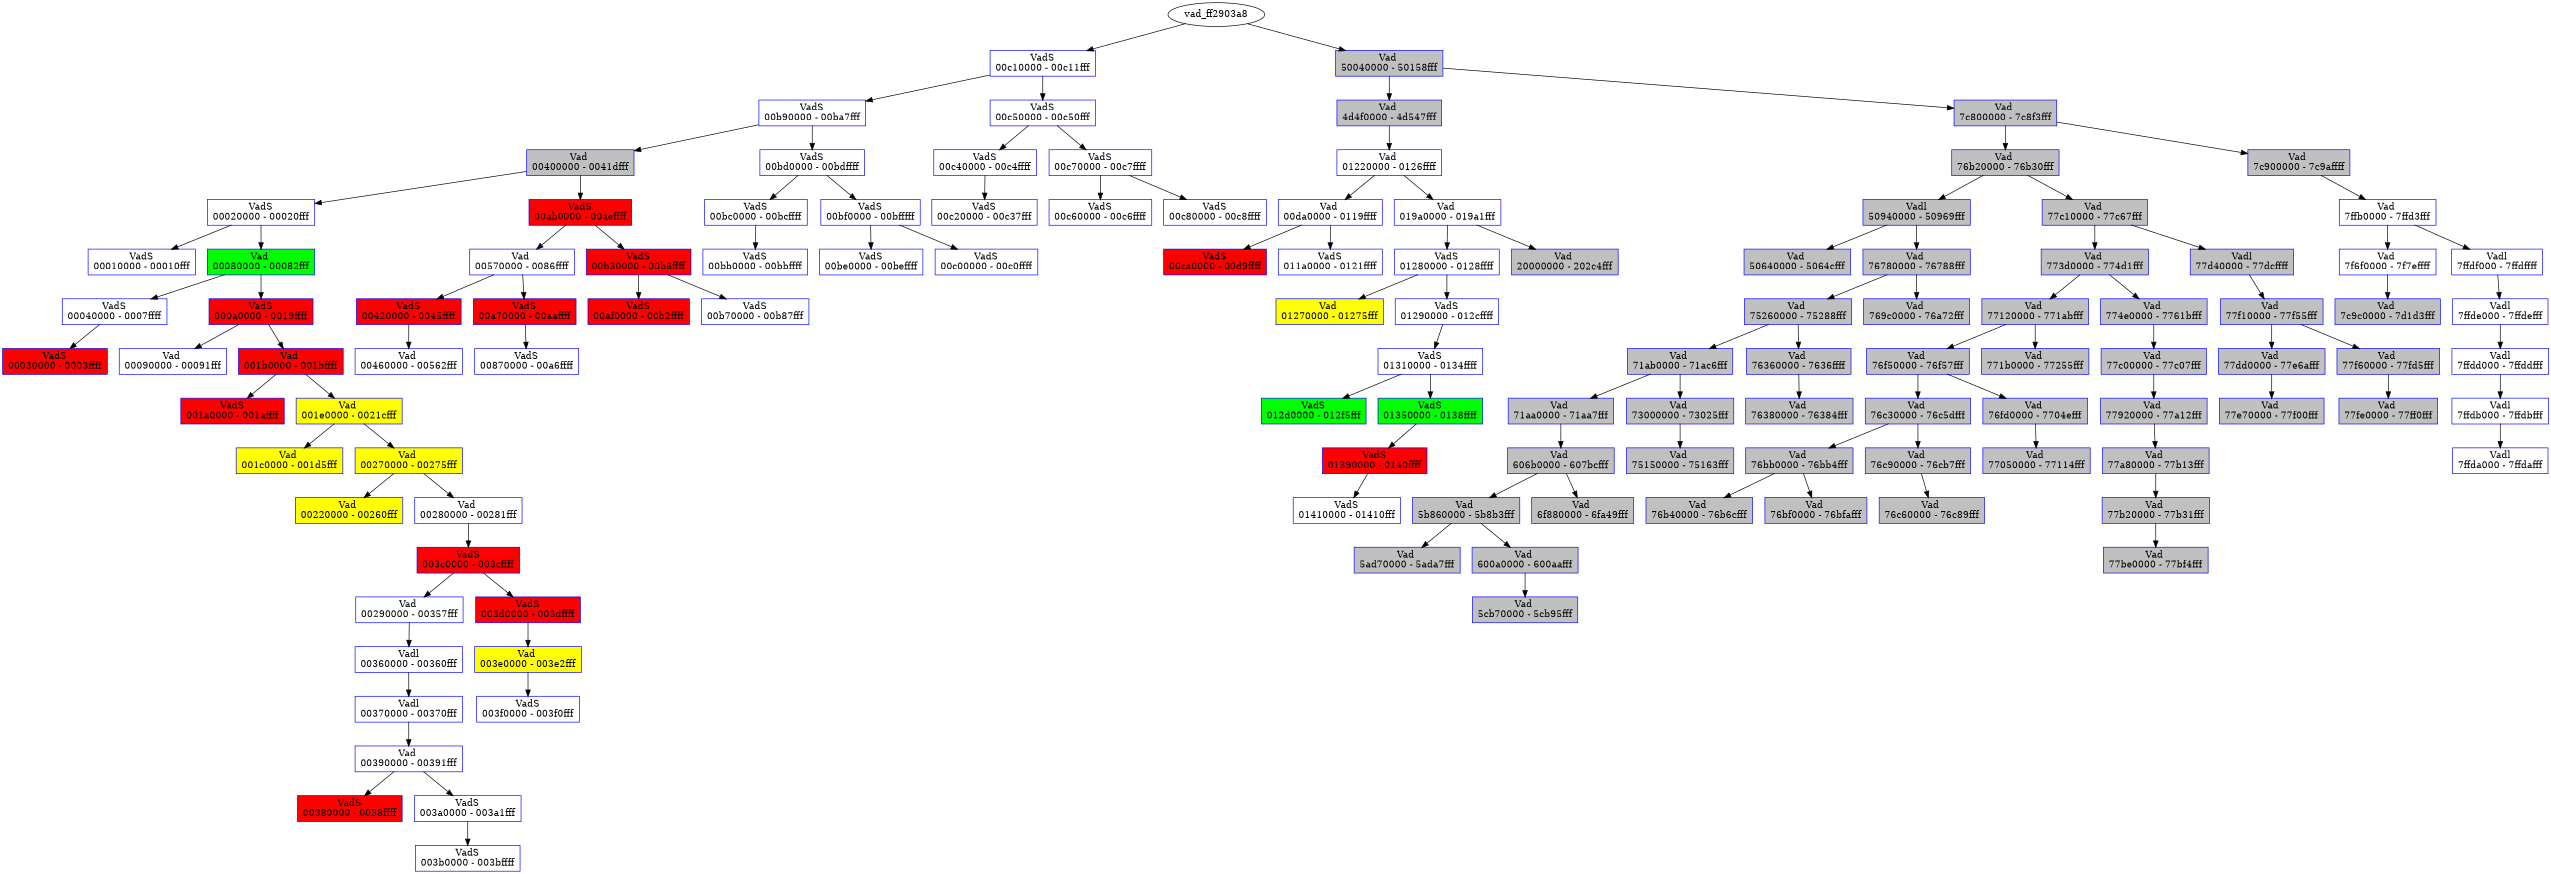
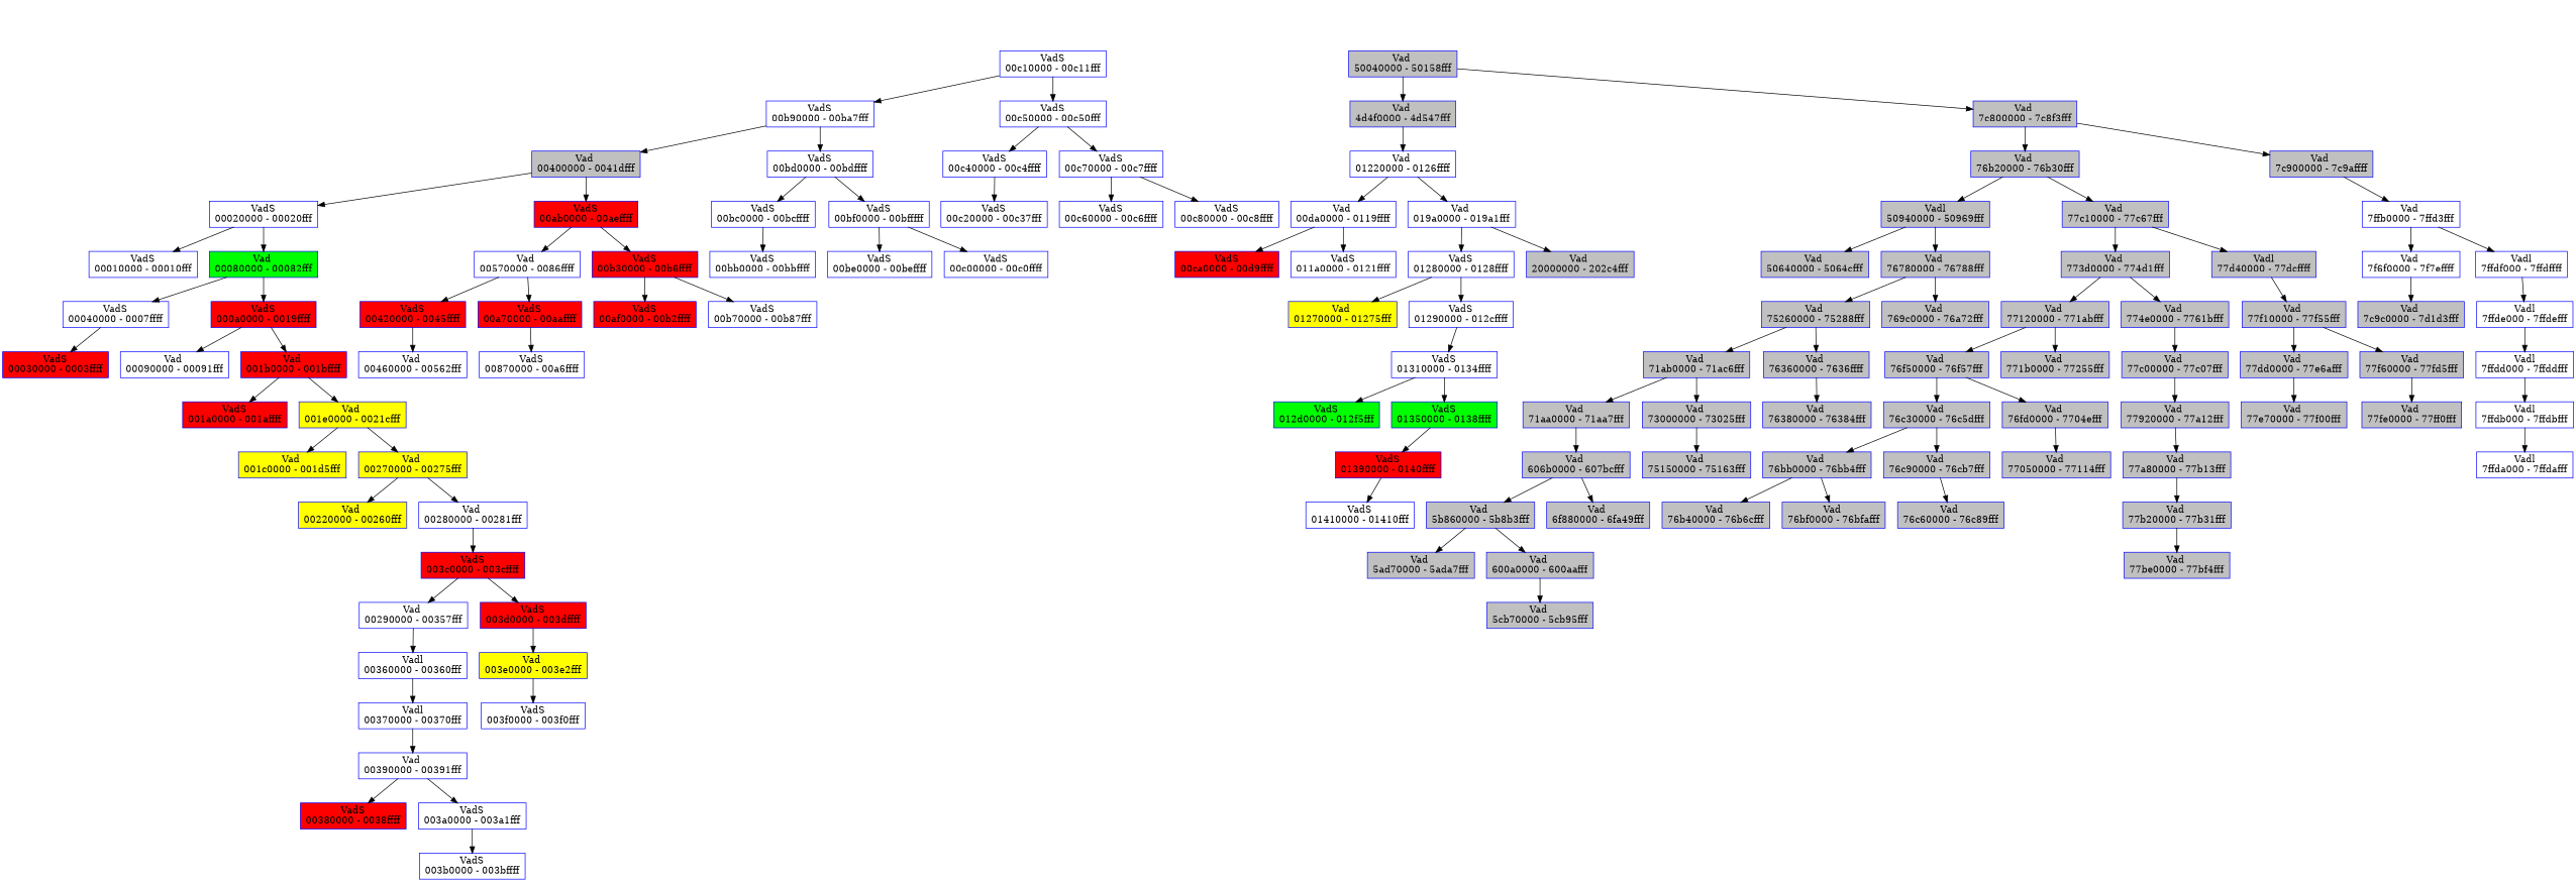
  digraph {
    rankdir=TB
    node [color=blue fillcolor=gray shape=record style=filled]
    n1 [fillcolor=white label="{ VadS\n00c10000 - 00c11fff }"]
-   vad_ff2903a8 [color="" fillcolor="" shape="" style=""]
    n3 [label="{ Vad \n50040000 - 50158fff }"]
    n4 [fillcolor=white label="{ VadS\n00b90000 - 00ba7fff }"]
    n5 [fillcolor=white label="{ VadS\n00c50000 - 00c50fff }"]
    n6 [label="{ Vad \n00400000 - 0041dfff }"]
    n7 [fillcolor=white label="{ VadS\n00bd0000 - 00bdffff }"]
    n8 [fillcolor=white label="{ VadS\n00020000 - 00020fff }"]
    n9 [fillcolor=red label="{ VadS\n00ab0000 - 00aeffff }"]
    n10 [fillcolor=white label="{ VadS\n00010000 - 00010fff }"]
    n11 [fillcolor=green label="{ Vad \n00080000 - 00082fff }"]
    n12 [fillcolor=white label="{ VadS\n00040000 - 0007ffff }"]
    n13 [fillcolor=red label="{ VadS\n000a0000 - 0019ffff }"]
    n14 [fillcolor=red label="{ VadS\n00030000 - 0003ffff }"]
    n15 [fillcolor=white label="{ Vad \n00090000 - 00091fff }"]
    n16 [fillcolor=red label="{ Vad \n001b0000 - 001bffff }"]
    n17 [fillcolor=red label="{ VadS\n001a0000 - 001affff }"]
    n18 [fillcolor=yellow label="{ Vad \n001e0000 - 0021cfff }"]
    n19 [fillcolor=yellow label="{ Vad \n001c0000 - 001d5fff }"]
    n20 [fillcolor=yellow label="{ Vad \n00270000 - 00275fff }"]
    n21 [fillcolor=yellow label="{ Vad \n00220000 - 00260fff }"]
    n22 [fillcolor=white label="{ Vad \n00280000 - 00281fff }"]
    n23 [fillcolor=red label="{ VadS\n003c0000 - 003cffff }"]
    n24 [fillcolor=white label="{ Vad \n00290000 - 00357fff }"]
    n25 [fillcolor=red label="{ VadS\n003d0000 - 003dffff }"]
    n26 [fillcolor=white label="{ Vadl\n00360000 - 00360fff }"]
    n27 [fillcolor=white label="{ Vadl\n00370000 - 00370fff }"]
    n28 [fillcolor=white label="{ Vad \n00390000 - 00391fff }"]
    n29 [fillcolor=red label="{ VadS\n00380000 - 0038ffff }"]
    n30 [fillcolor=white label="{ VadS\n003a0000 - 003a1fff }"]
    n31 [fillcolor=white label="{ VadS\n003b0000 - 003bffff }"]
    n32 [fillcolor=yellow label="{ Vad \n003e0000 - 003e2fff }"]
    n33 [fillcolor=white label="{ VadS\n003f0000 - 003f0fff }"]
    n34 [fillcolor=white label="{ Vad \n00570000 - 0086ffff }"]
    n35 [fillcolor=red label="{ VadS\n00b30000 - 00b6ffff }"]
    n36 [fillcolor=red label="{ VadS\n00420000 - 0045ffff }"]
    n37 [fillcolor=red label="{ VadS\n00a70000 - 00aaffff }"]
    n38 [fillcolor=white label="{ Vad \n00460000 - 00562fff }"]
    n39 [fillcolor=white label="{ VadS\n00870000 - 00a6ffff }"]
    n40 [fillcolor=red label="{ VadS\n00af0000 - 00b2ffff }"]
    n41 [fillcolor=white label="{ VadS\n00b70000 - 00b87fff }"]
    n42 [fillcolor=white label="{ VadS\n00bc0000 - 00bcffff }"]
    n43 [fillcolor=white label="{ VadS\n00bf0000 - 00bfffff }"]
    n44 [fillcolor=white label="{ VadS\n00bb0000 - 00bbffff }"]
    n45 [fillcolor=white label="{ VadS\n00be0000 - 00beffff }"]
    n46 [fillcolor=white label="{ VadS\n00c00000 - 00c0ffff }"]
    n47 [fillcolor=white label="{ VadS\n00c40000 - 00c4ffff }"]
    n48 [fillcolor=white label="{ VadS\n00c70000 - 00c7ffff }"]
    n49 [fillcolor=white label="{ VadS\n00c20000 - 00c37fff }"]
    n50 [fillcolor=white label="{ VadS\n00c60000 - 00c6ffff }"]
    n51 [fillcolor=white label="{ VadS\n00c80000 - 00c8ffff }"]
    n52 [label="{ Vad \n4d4f0000 - 4d547fff }"]
    n53 [label="{ Vad \n7c800000 - 7c8f3fff }"]
    n54 [fillcolor=white label="{ Vad \n01220000 - 0126ffff }"]
    n55 [fillcolor=white label="{ Vad \n00da0000 - 0119ffff }"]
    n56 [fillcolor=white label="{ Vad \n019a0000 - 019a1fff }"]
    n57 [fillcolor=red label="{ VadS\n00ca0000 - 00d9ffff }"]
    n58 [fillcolor=white label="{ VadS\n011a0000 - 0121ffff }"]
    n59 [fillcolor=white label="{ VadS\n01280000 - 0128ffff }"]
    n60 [label="{ Vad \n20000000 - 202c4fff }"]
    n61 [fillcolor=yellow label="{ Vad \n01270000 - 01275fff }"]
    n62 [fillcolor=white label="{ VadS\n01290000 - 012cffff }"]
    n63 [fillcolor=white label="{ VadS\n01310000 - 0134ffff }"]
    n64 [fillcolor=green label="{ VadS\n012d0000 - 012f5fff }"]
    n65 [fillcolor=green label="{ VadS\n01350000 - 0138ffff }"]
    n66 [fillcolor=red label="{ VadS\n01390000 - 0140ffff }"]
    n67 [fillcolor=white label="{ VadS\n01410000 - 01410fff }"]
    n68 [label="{ Vad \n76b20000 - 76b30fff }"]
    n69 [label="{ Vad \n7c900000 - 7c9affff }"]
    n70 [label="{ Vadl\n50940000 - 50969fff }"]
    n71 [label="{ Vad \n77c10000 - 77c67fff }"]
    n72 [label="{ Vad \n50640000 - 5064cfff }"]
    n73 [label="{ Vad \n76780000 - 76788fff }"]
    n74 [label="{ Vad \n75260000 - 75288fff }"]
    n75 [label="{ Vad \n769c0000 - 76a72fff }"]
    n76 [label="{ Vad \n71ab0000 - 71ac6fff }"]
    n77 [label="{ Vad \n76360000 - 7636ffff }"]
    n78 [label="{ Vad \n71aa0000 - 71aa7fff }"]
    n79 [label="{ Vad \n73000000 - 73025fff }"]
    n80 [label="{ Vad \n606b0000 - 607bcfff }"]
    n81 [label="{ Vad \n5b860000 - 5b8b3fff }"]
    n82 [label="{ Vad \n6f880000 - 6fa49fff }"]
    n83 [label="{ Vad \n5ad70000 - 5ada7fff }"]
    n84 [label="{ Vad \n600a0000 - 600aafff }"]
    n85 [label="{ Vad \n5cb70000 - 5cb95fff }"]
    n86 [label="{ Vad \n75150000 - 75163fff }"]
    n87 [label="{ Vad \n76380000 - 76384fff }"]
    n88 [label="{ Vad \n773d0000 - 774d1fff }"]
    n89 [label="{ Vadl\n77d40000 - 77dcffff }"]
    n90 [label="{ Vad \n77120000 - 771abfff }"]
    n91 [label="{ Vad \n774e0000 - 7761bfff }"]
    n92 [label="{ Vad \n76f50000 - 76f57fff }"]
    n93 [label="{ Vad \n771b0000 - 77255fff }"]
    n94 [label="{ Vad \n76c30000 - 76c5dfff }"]
    n95 [label="{ Vad \n76fd0000 - 7704efff }"]
    n96 [label="{ Vad \n76bb0000 - 76bb4fff }"]
    n97 [label="{ Vad \n76c90000 - 76cb7fff }"]
    n98 [label="{ Vad \n76b40000 - 76b6cfff }"]
    n99 [label="{ Vad \n76bf0000 - 76bfafff }"]
    n100 [label="{ Vad \n76c60000 - 76c89fff }"]
    n101 [label="{ Vad \n77050000 - 77114fff }"]
    n102 [label="{ Vad \n77c00000 - 77c07fff }"]
    n103 [label="{ Vad \n77920000 - 77a12fff }"]
    n104 [label="{ Vad \n77a80000 - 77b13fff }"]
    n105 [label="{ Vad \n77b20000 - 77b31fff }"]
    n106 [label="{ Vad \n77be0000 - 77bf4fff }"]
    n107 [label="{ Vad \n77f10000 - 77f55fff }"]
    n108 [label="{ Vad \n77dd0000 - 77e6afff }"]
    n109 [label="{ Vad \n77f60000 - 77fd5fff }"]
    n110 [label="{ Vad \n77e70000 - 77f00fff }"]
    n111 [label="{ Vad \n77fe0000 - 77ff0fff }"]
    n112 [fillcolor=white label="{ Vad \n7ffb0000 - 7ffd3fff }"]
    n113 [fillcolor=white label="{ Vad \n7f6f0000 - 7f7effff }"]
    n114 [fillcolor=white label="{ Vadl\n7ffdf000 - 7ffdffff }"]
    n115 [label="{ Vad \n7c9c0000 - 7d1d3fff }"]
    n116 [fillcolor=white label="{ Vadl\n7ffde000 - 7ffdefff }"]
    n117 [fillcolor=white label="{ Vadl\n7ffdd000 - 7ffddfff }"]
    n118 [fillcolor=white label="{ Vadl\n7ffdb000 - 7ffdbfff }"]
    n119 [fillcolor=white label="{ Vadl\n7ffda000 - 7ffdafff }"]
    n1 -> n4
    n1 -> n5
-   vad_ff2903a8 -> n1
-   vad_ff2903a8 -> n3
    n3 -> n52
    n3 -> n53
    n4 -> n6
    n4 -> n7
    n5 -> n47
    n5 -> n48
    n6 -> n8
    n6 -> n9
    n7 -> n42
    n7 -> n43
    n8 -> n10
    n8 -> n11
    n9 -> n34
    n9 -> n35
    n11 -> n12
    n11 -> n13
    n12 -> n14
    n13 -> n15
    n13 -> n16
    n16 -> n17
    n16 -> n18
    n18 -> n19
    n18 -> n20
    n20 -> n21
    n20 -> n22
    n22 -> n23
    n23 -> n24
    n23 -> n25
    n24 -> n26
    n25 -> n32
    n26 -> n27
    n27 -> n28
    n28 -> n29
    n28 -> n30
    n30 -> n31
    n32 -> n33
    n34 -> n36
    n34 -> n37
    n35 -> n40
    n35 -> n41
    n36 -> n38
    n37 -> n39
    n42 -> n44
    n43 -> n45
    n43 -> n46
    n47 -> n49
    n48 -> n50
    n48 -> n51
    n52 -> n54
    n53 -> n68
    n53 -> n69
    n54 -> n55
    n54 -> n56
    n55 -> n57
    n55 -> n58
    n56 -> n59
    n56 -> n60
    n59 -> n61
    n59 -> n62
    n62 -> n63
    n63 -> n64
    n63 -> n65
    n65 -> n66
    n66 -> n67
    n68 -> n70
    n68 -> n71
    n69 -> n112
    n70 -> n72
    n70 -> n73
    n71 -> n88
    n71 -> n89
    n73 -> n74
    n73 -> n75
    n74 -> n76
    n74 -> n77
    n76 -> n78
    n76 -> n79
    n77 -> n87
    n78 -> n80
    n79 -> n86
    n80 -> n81
    n80 -> n82
    n81 -> n83
    n81 -> n84
    n84 -> n85
    n88 -> n90
    n88 -> n91
    n89 -> n107
    n90 -> n92
    n90 -> n93
    n91 -> n102
    n92 -> n94
    n92 -> n95
    n94 -> n96
    n94 -> n97
    n95 -> n101
    n96 -> n98
    n96 -> n99
    n97 -> n100
    n102 -> n103
    n103 -> n104
    n104 -> n105
    n105 -> n106
    n107 -> n108
    n107 -> n109
    n108 -> n110
    n109 -> n111
    n112 -> n113
    n112 -> n114
    n113 -> n115
    n114 -> n116
    n116 -> n117
    n117 -> n118
    n118 -> n119
  }
